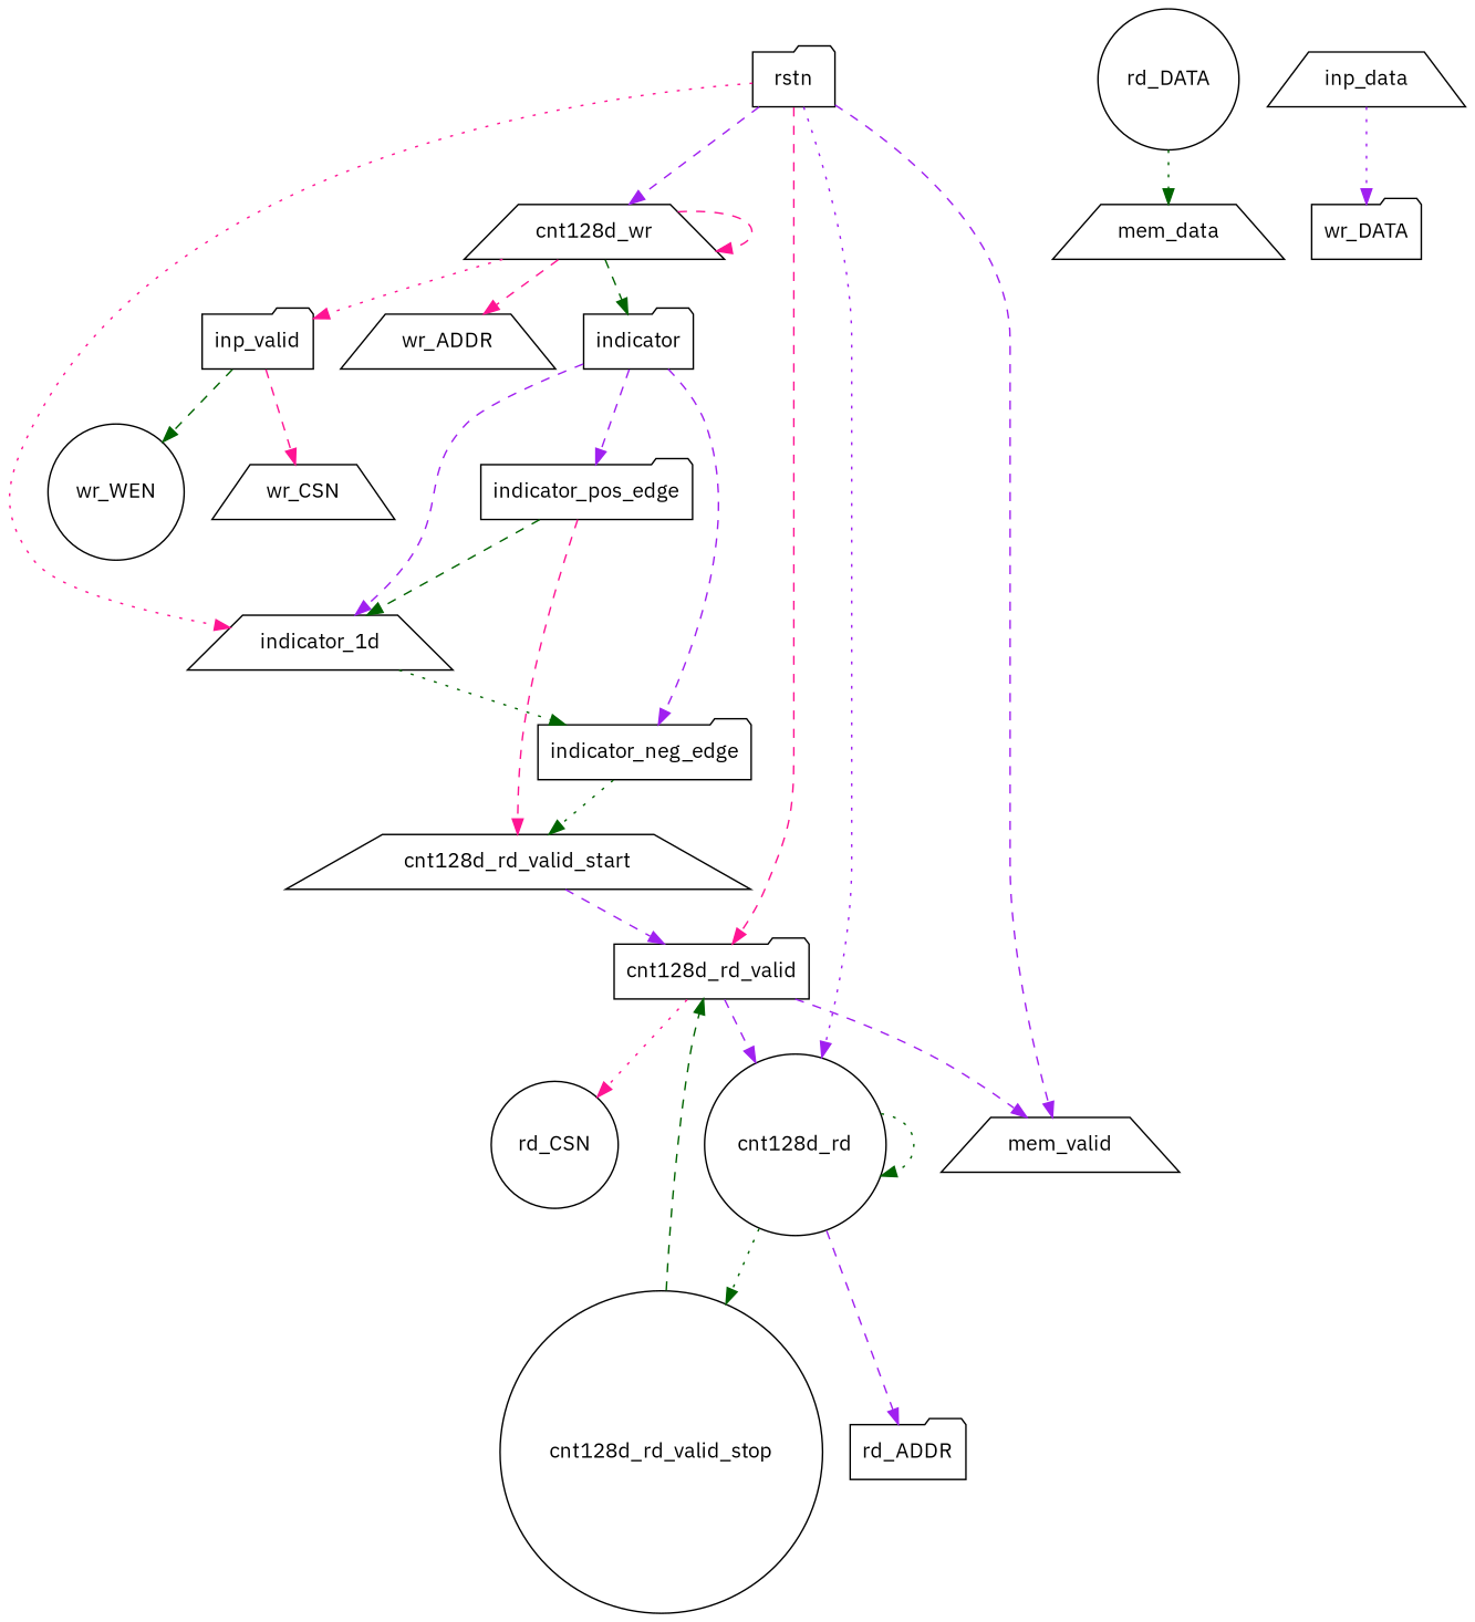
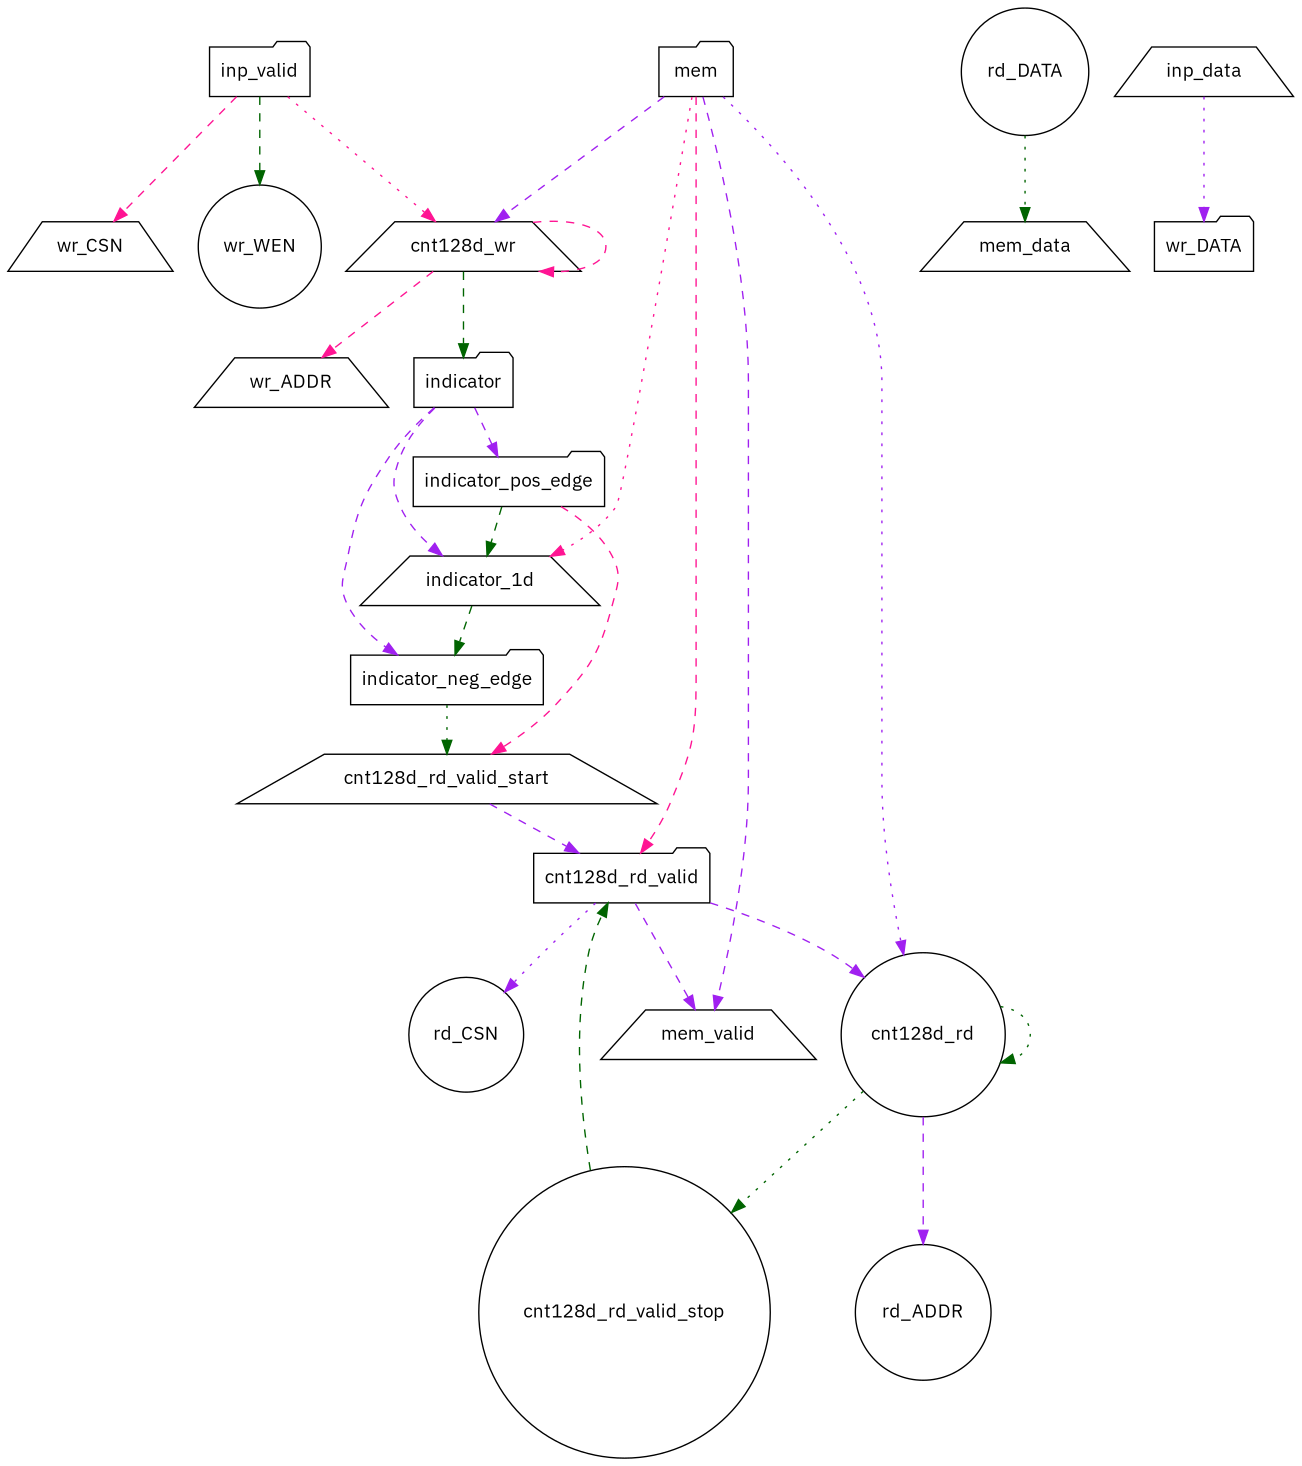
  digraph {
    fontname="IBM Plex Sans"
    node [fontname="IBM Plex Sans" shape=trapezium]
    edge [color=purple fontname="IBM Plex Sans" style=dashed weight=1.0]
    inp_valid [shape=folder]
    wr_WEN [shape=circle]
    cnt128d_wr
    wr_CSN
    indicator [shape=folder]
    wr_ADDR
    indicator_1d
    indicator_neg_edge [shape=folder]
    indicator_pos_edge [shape=folder]
    cnt128d_rd [shape=circle]
    cnt128d_rd_valid_stop [shape=circle]
-   rd_ADDR [shape=folder]
+   rd_ADDR [shape=circle]
    cnt128d_rd_valid [shape=folder]
    mem_valid
    rd_CSN [shape=circle]
    cnt128d_rd_valid_start
    rd_DATA [shape=circle]
    mem_data
-   rstn [shape=folder]
+   rstn [shape=folder label=mem]
    wr_DATA [shape=folder]
    inp_data
    inp_valid -> wr_WEN [color=darkgreen]
-   cnt128d_wr -> inp_valid [color=deeppink style=dotted]
+   inp_valid -> cnt128d_wr [color=deeppink style=dotted]
    inp_valid -> wr_CSN [color=deeppink]
    cnt128d_wr -> cnt128d_wr [color=deeppink]
    cnt128d_wr -> indicator [color=darkgreen]
    cnt128d_wr -> wr_ADDR [color=deeppink]
    indicator -> indicator_1d
    indicator -> indicator_neg_edge
    indicator -> indicator_pos_edge
-   indicator_1d -> indicator_neg_edge [color=darkgreen style=dotted]
+   indicator_1d -> indicator_neg_edge [color=darkgreen]
    indicator_neg_edge -> cnt128d_rd_valid_start [color=darkgreen style=dotted]
    indicator_pos_edge -> indicator_1d [color=darkgreen]
    indicator_pos_edge -> cnt128d_rd_valid_start [color=deeppink]
    cnt128d_rd -> cnt128d_rd [color=darkgreen style=dotted]
    cnt128d_rd -> cnt128d_rd_valid_stop [color=darkgreen style=dotted]
    cnt128d_rd -> rd_ADDR
    cnt128d_rd_valid_stop -> cnt128d_rd_valid [color=darkgreen]
    cnt128d_rd_valid -> cnt128d_rd
    cnt128d_rd_valid -> mem_valid
-   cnt128d_rd_valid -> rd_CSN [color=deeppink style=dotted]
+   cnt128d_rd_valid -> rd_CSN [style=dotted]
    cnt128d_rd_valid_start -> cnt128d_rd_valid [weight=2.0]
    rd_DATA -> mem_data [color=darkgreen style=dotted]
    rstn -> cnt128d_wr [weight=2.0]
    rstn -> indicator_1d [color=deeppink style=dotted weight=2.0]
    rstn -> cnt128d_rd [style=dotted weight=2.0]
    rstn -> cnt128d_rd_valid [color=deeppink weight=3.0]
    rstn -> mem_valid [weight=2.0]
    inp_data -> wr_DATA [style=dotted]
  }
